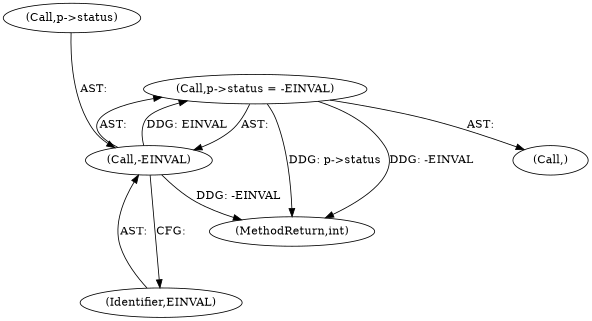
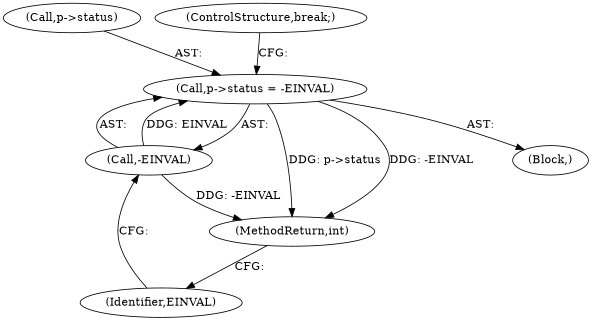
  digraph {
    n1 [label="(Call,p->status = -EINVAL)"]
    n2 [label="(Call,-EINVAL)"]
    n3 [label="(MethodReturn,int)"]
-   n4 [label="(Call,)"]
+   n4 [label="(Block,)"]
    n5 [label="(Identifier,EINVAL)"]
    n6 [label="(Call,p->status)"]
+   n7 [label="(ControlStructure,break;)"]
    n1 -> n2 [label="AST: "]
    n1 -> n3 [label="DDG: p->status"]
    n1 -> n3 [label="DDG: -EINVAL"]
    n1 -> n4 [label="AST: "]
    n2 -> n1 [label="AST: "]
    n2 -> n1 [label="DDG: EINVAL"]
    n2 -> n3 [label="DDG: -EINVAL"]
-   n2 -> n5 [label="CFG: "]
-   n5 -> n2 [label="AST: "]
-   n6 -> n2 [label="AST: "]
+   n3 -> n5 [label="CFG: "]
+   n5 -> n2 [label="CFG: "]
+   n6 -> n1 [label="AST: "]
+   n7 -> n1 [label="CFG: "]
  }
